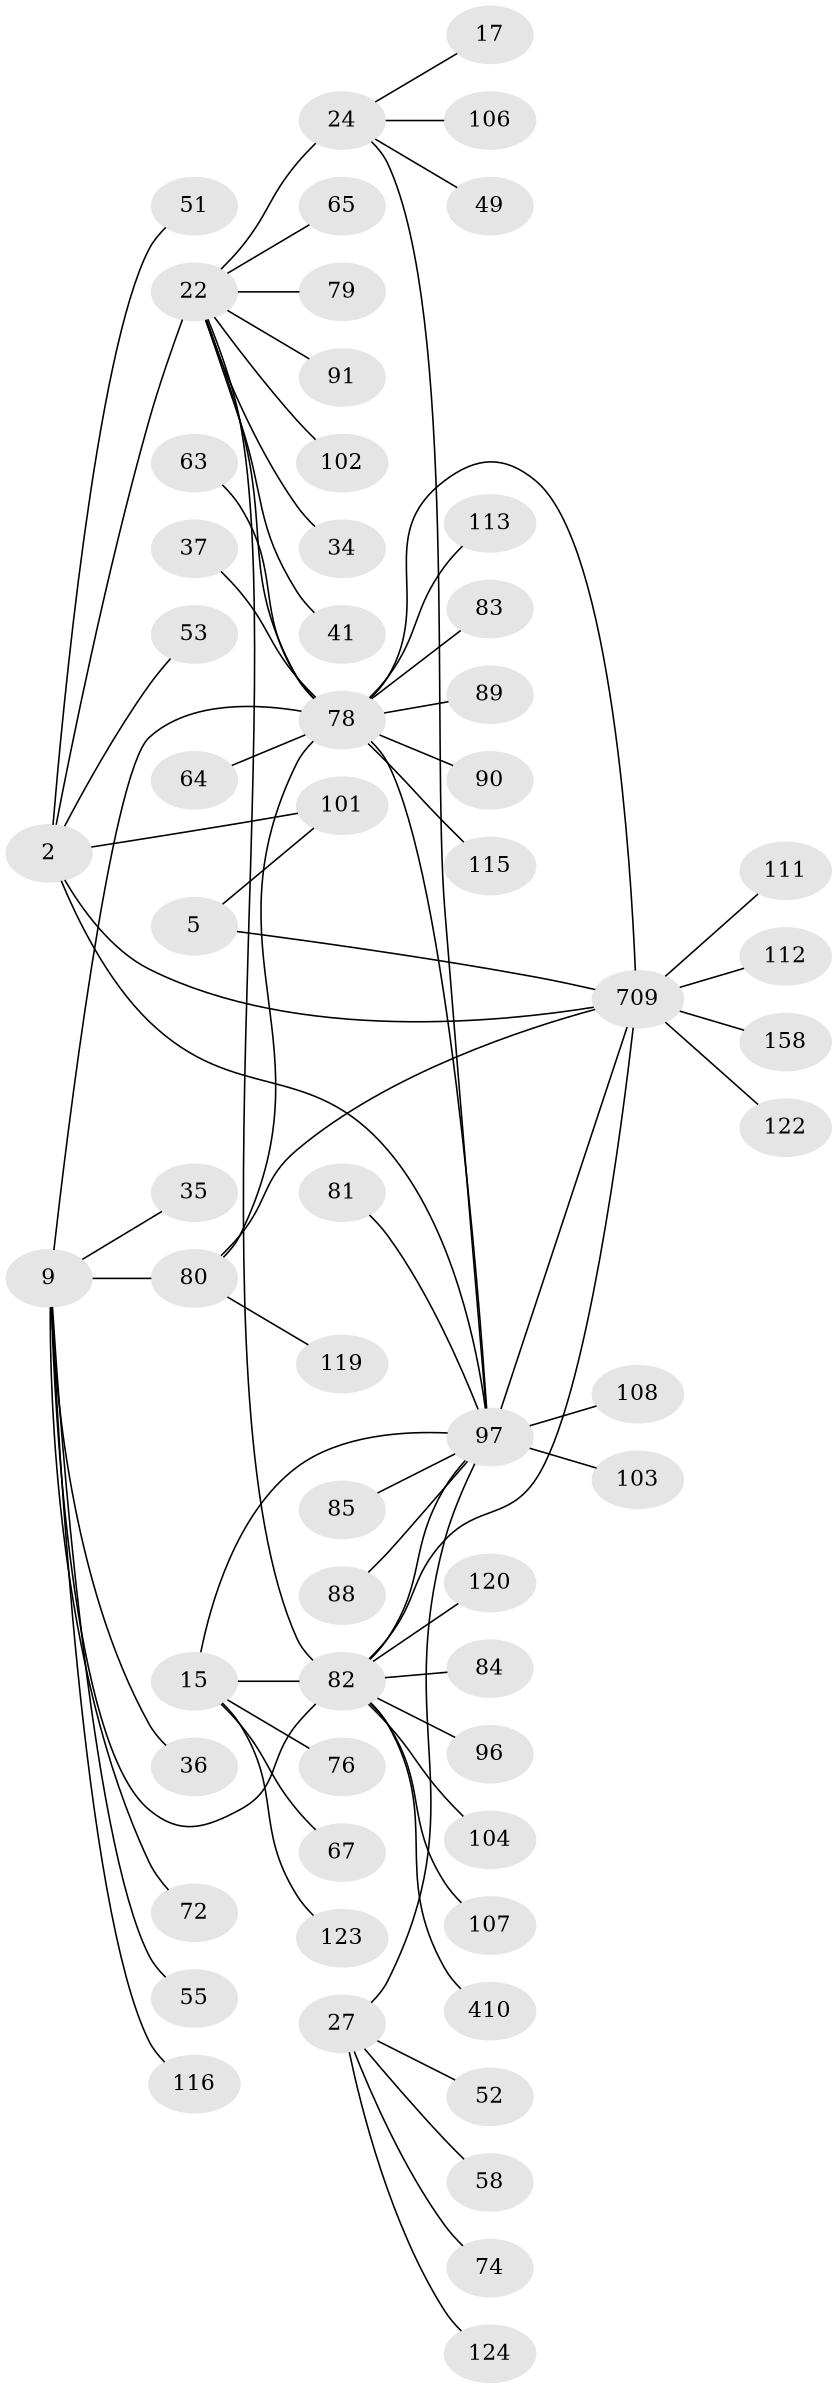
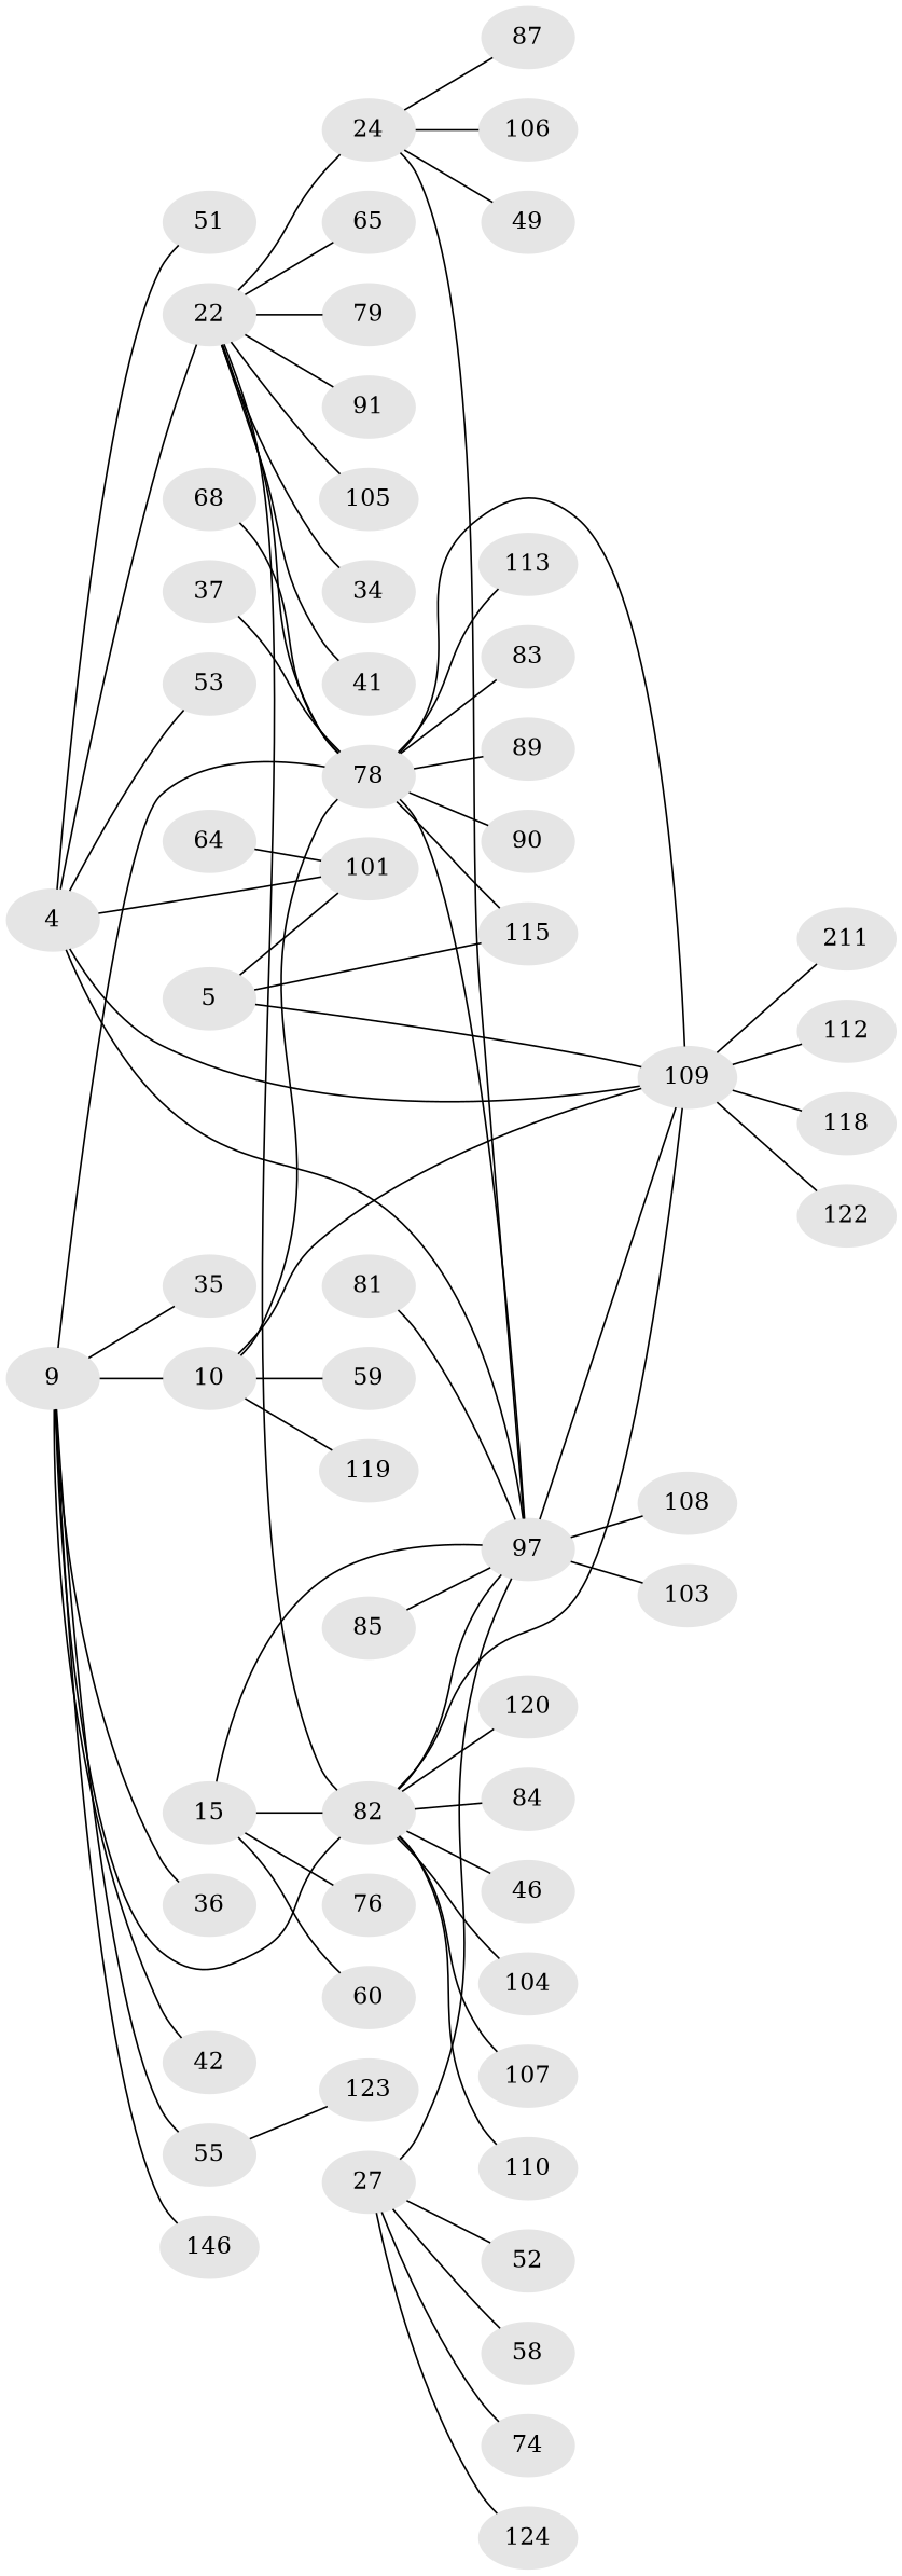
  graph {
    rankdir=LR
    node [color=gray90 style=filled]
-   4 [super="+1" label=2]
+   4 [super="+1"]
    22 [super="+20+21"]
    51
    53
    97 [super="+77+86+30+67"]
-   109 [super="+75+95" label=709]
+   109 [super="+75+95"]
    101
    5 [super="+3"]
    115 [super="+114"]
    78 [super="+57+40"]
    82 [super="+68+18+31+39+48+50+56+62"]
    24 [super="+23+19"]
    34
    n14 [label=41]
    65
    79
    91
-   102
+   102 [label=105]
    103
    108 [super="+41"]
-   111
+   111 [label=211]
    112
-   118 [label=158]
+   118
    122 [super="+121"]
    9 [super="+8"]
-   10 [super="+7" label=80]
+   10 [super="+7"]
    35
    36
    55
-   72 [super="+54"]
-   116 [super="+99+100"]
+   72 [super="+54" label=42]
+   116 [super="+99+100" label=146]
+   59
    119
    83
    89
    90
    113
    84 [super="+61"]
-   96
+   96 [label=46]
    104
    107
-   110 [label=410]
+   110
    120 [super="+70"]
    15 [super="+14"]
-   60 [label=67]
+   60
    76 [super="+73"]
    123 [super="+105+117"]
    49
-   87 [label=17]
+   87
    106
    27 [super="+26"]
    52
    58
    74
    124
    n56 [label=37]
-   63
+   63 [label=68]
    64
    81
    85 [super="+69"]
-   88
    4 -- 22
    4 -- 51
    4 -- 53
    4 -- 97
    4 -- 109 [weight=4]
    4 -- 101 [weight=4]
    22 -- 78 [weight=3]
    22 -- 82
    22 -- 24 [weight=9]
    22 -- 34
    22 -- n14
    22 -- 65
    22 -- 79
    22 -- 91
    22 -- 102
    97 -- 109
    97 -- 103
    97 -- 108
    109 -- 111
    109 -- 112
    109 -- 118
    109 -- 122
    5 -- 109 [weight=4]
    5 -- 101
+   5 -- 115
    78 -- 97
    78 -- 109
    78 -- 115
    78 -- 83
    78 -- 89
    78 -- 90
    78 -- 113
    82 -- 97
    82 -- 109
    82 -- 84
    82 -- 96
    82 -- 104
    82 -- 107
    82 -- 110
    82 -- 120
    24 -- 97
    24 -- 49
    24 -- 87
    24 -- 106
    9 -- 78 [weight=4]
    9 -- 82
    9 -- 10 [weight=4]
    9 -- 35
    9 -- 36
    9 -- 55
    9 -- 72
    9 -- 116
    10 -- 109
    10 -- 78 [weight=4]
+   10 -- 59
    10 -- 119
    15 -- 97
    15 -- 82 [weight=8]
    15 -- 60
    15 -- 76
-   15 -- 123
+   55 -- 123
    27 -- 97 [weight=8]
    27 -- 52
    27 -- 58
    27 -- 74
    27 -- 124
    n56 -- 78
    63 -- 78
-   64 -- 78
+   64 -- 101
    81 -- 97
    85 -- 97
-   88 -- 97
  }
